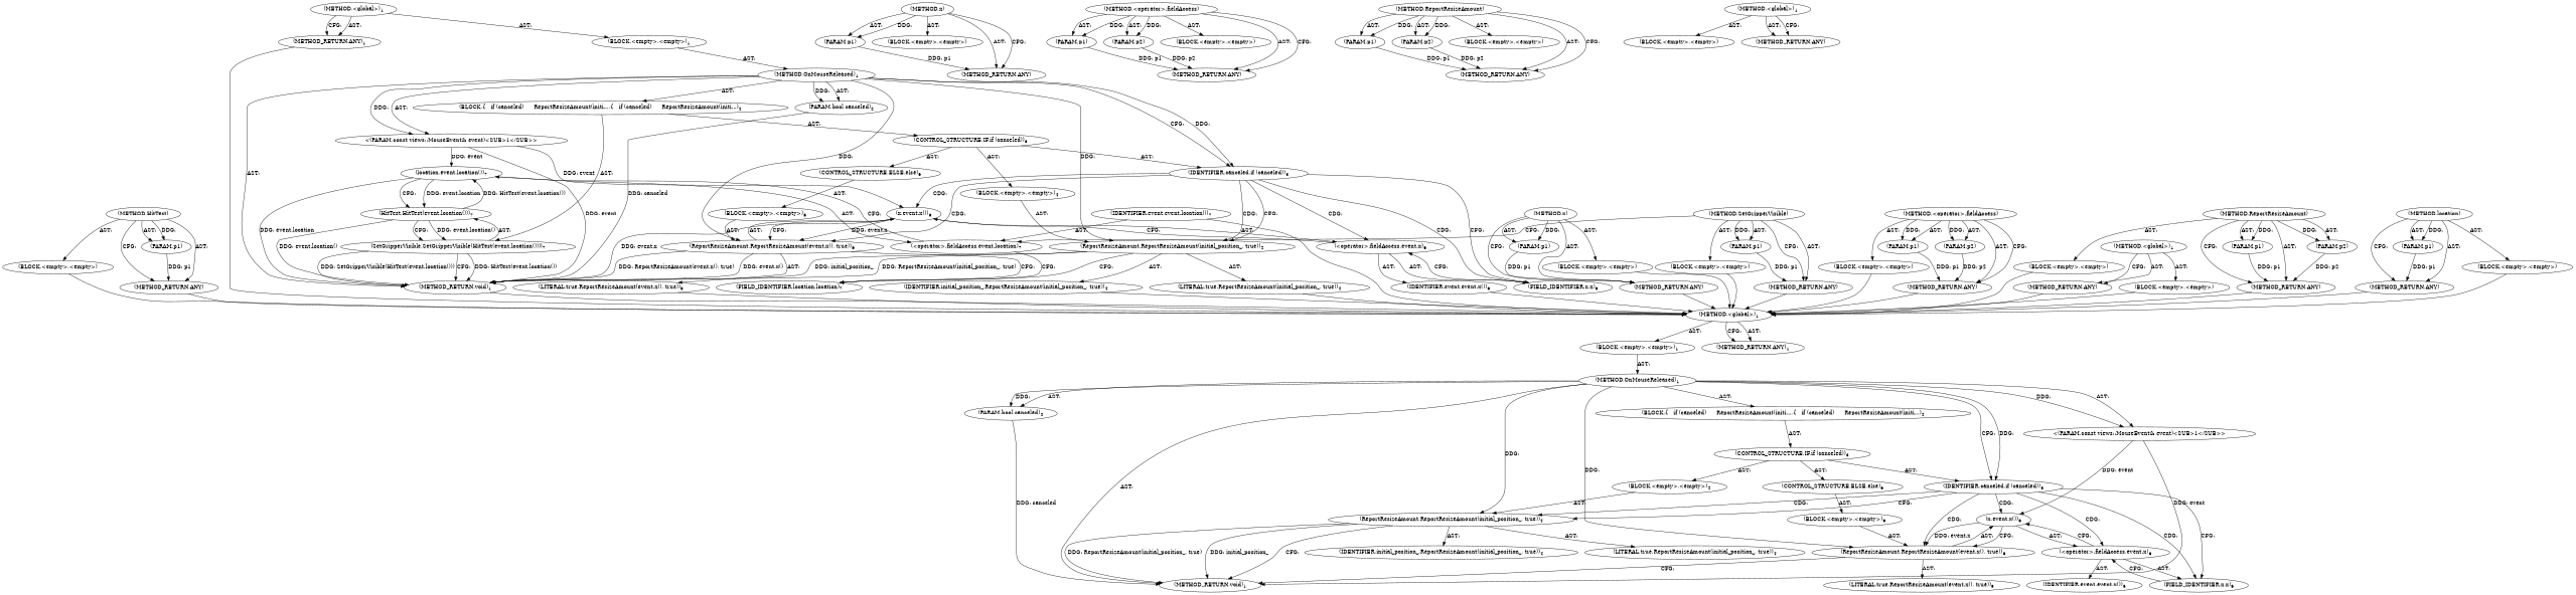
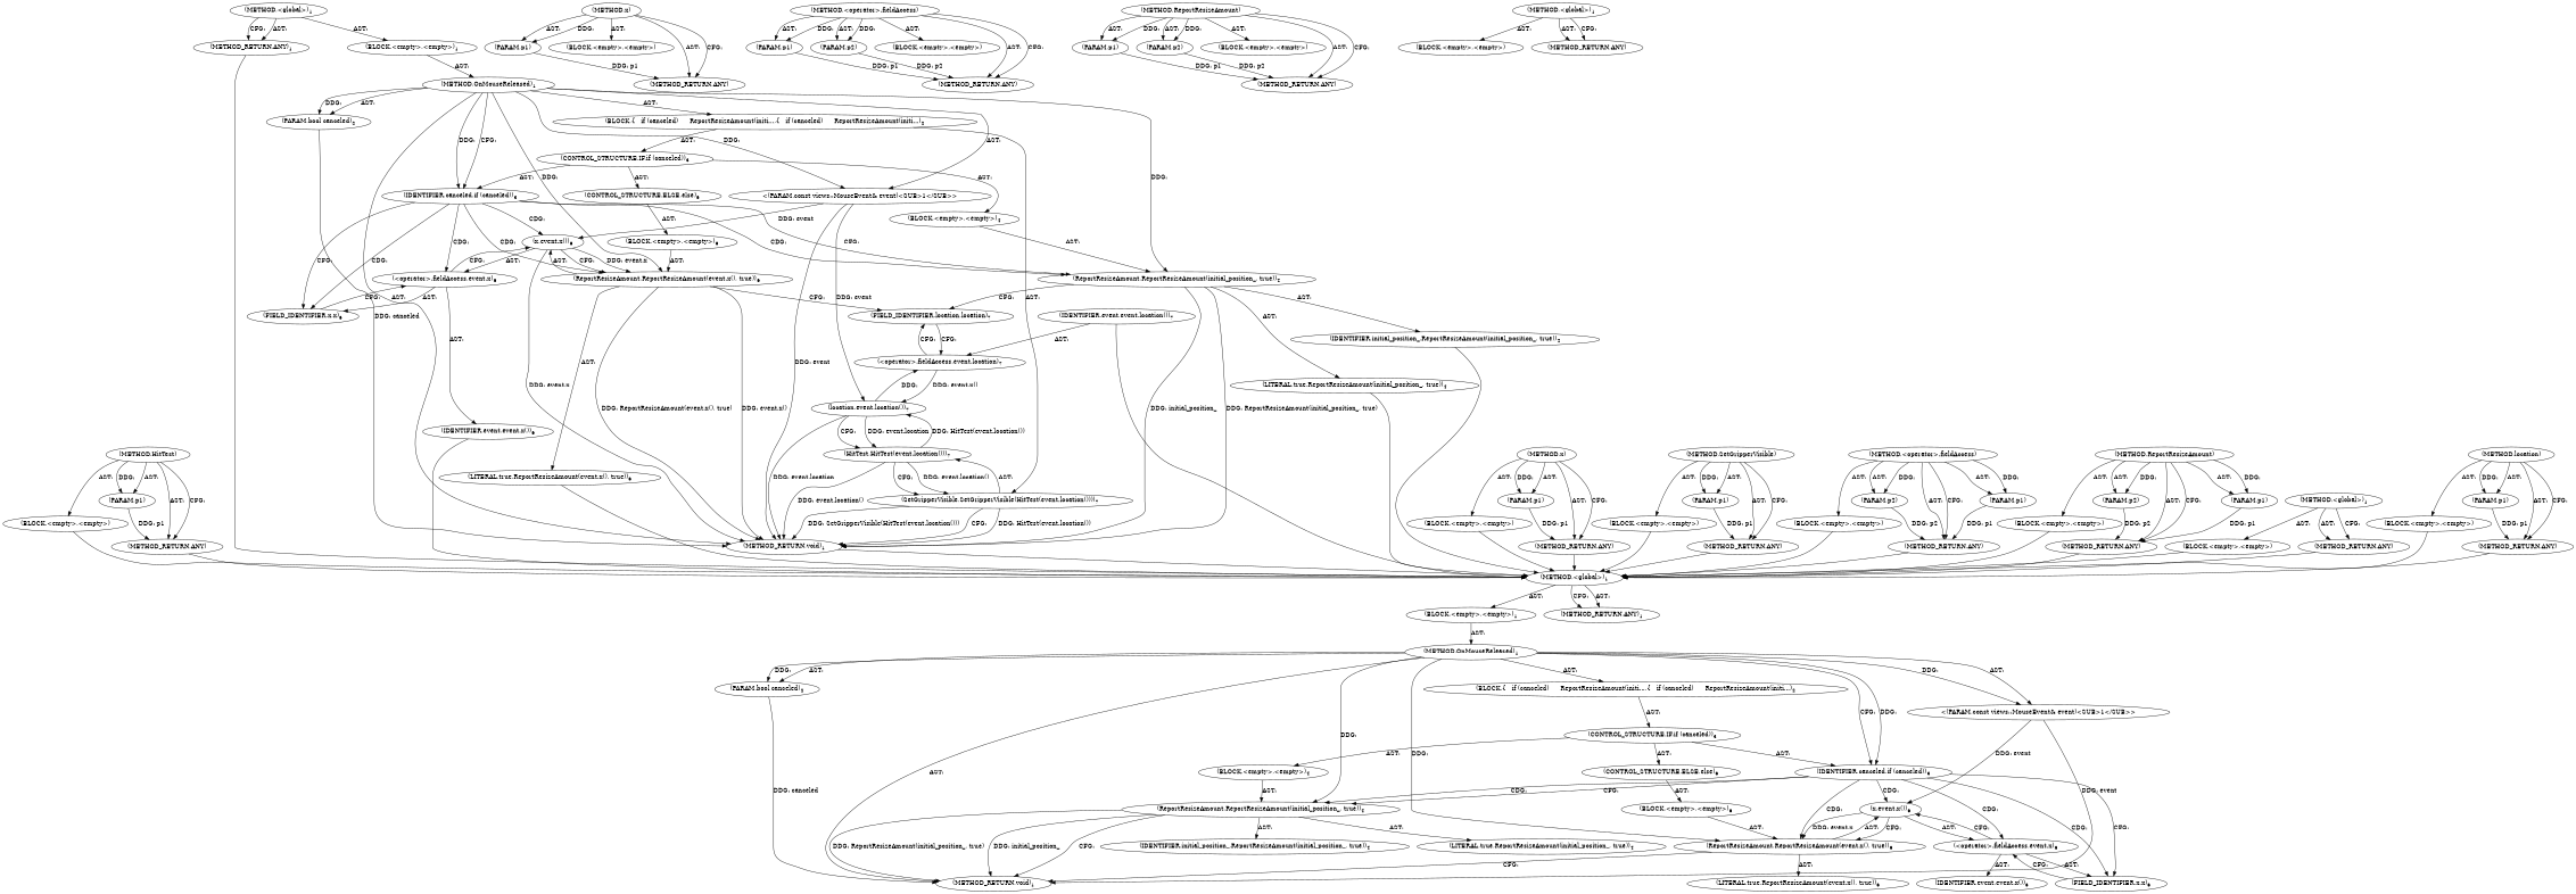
  digraph {
    n1 [label=<(METHOD,&lt;global&gt;)<SUB>1</SUB>>]
    n2 [label=<(BLOCK,&lt;empty&gt;,&lt;empty&gt;)<SUB>1</SUB>>]
    n3 [label=<(METHOD_RETURN,ANY)<SUB>1</SUB>>]
    n4 [label=<(METHOD,OnMouseReleased)<SUB>1</SUB>>]
    n5 [label="<(PARAM,const views::MouseEvent&amp; event)<SUB>1</SUB>>"]
    n6 [label=<(PARAM,bool canceled)<SUB>2</SUB>>]
    n7 [label=<(BLOCK,{   if (canceled)      ReportResizeAmount(initi...,{   if (canceled)      ReportResizeAmount(initi...)<SUB>2</SUB>>]
    n8 [label=<(IDENTIFIER,canceled,if (canceled))<SUB>3</SUB>>]
    n9 [label=<(ReportResizeAmount,ReportResizeAmount(initial_position_, true))<SUB>4</SUB>>]
    n10 [label=<(ReportResizeAmount,ReportResizeAmount(event.x(), true))<SUB>6</SUB>>]
    n11 [label=<(METHOD_RETURN,void)<SUB>1</SUB>>]
    n12 [label=<(x,event.x())<SUB>6</SUB>>]
    n13 [label=<(CONTROL_STRUCTURE,IF,if (canceled))<SUB>3</SUB>>]
    n14 [label=<(&lt;operator&gt;.fieldAccess,event.x)<SUB>6</SUB>>]
    n15 [label=<(FIELD_IDENTIFIER,x,x)<SUB>6</SUB>>]
    n16 [label=<(IDENTIFIER,initial_position_,ReportResizeAmount(initial_position_, true))<SUB>4</SUB>>]
    n17 [label=<(LITERAL,true,ReportResizeAmount(initial_position_, true))<SUB>4</SUB>>]
    n18 [label=<(LITERAL,true,ReportResizeAmount(event.x(), true))<SUB>6</SUB>>]
    n19 [label=<(BLOCK,&lt;empty&gt;,&lt;empty&gt;)<SUB>4</SUB>>]
    n20 [label=<(CONTROL_STRUCTURE,ELSE,else)<SUB>6</SUB>>]
    n21 [label=<(BLOCK,&lt;empty&gt;,&lt;empty&gt;)<SUB>6</SUB>>]
    n22 [label=<(IDENTIFIER,event,event.x())<SUB>6</SUB>>]
    n23 [label=<(METHOD,x)>]
    n24 [label=<(PARAM,p1)>]
    n25 [label=<(BLOCK,&lt;empty&gt;,&lt;empty&gt;)>]
    n26 [label=<(METHOD_RETURN,ANY)>]
    n27 [label=<(METHOD,&lt;operator&gt;.fieldAccess)>]
    n28 [label=<(PARAM,p1)>]
    n29 [label=<(PARAM,p2)>]
    n30 [label=<(BLOCK,&lt;empty&gt;,&lt;empty&gt;)>]
    n31 [label=<(METHOD_RETURN,ANY)>]
    n32 [label=<(METHOD,ReportResizeAmount)>]
    n33 [label=<(PARAM,p1)>]
    n34 [label=<(PARAM,p2)>]
    n35 [label=<(BLOCK,&lt;empty&gt;,&lt;empty&gt;)>]
    n36 [label=<(METHOD_RETURN,ANY)>]
    n37 [label=<(METHOD,&lt;global&gt;)<SUB>1</SUB>>]
    n38 [label=<(BLOCK,&lt;empty&gt;,&lt;empty&gt;)>]
    n39 [label=<(METHOD_RETURN,ANY)>]
    n40 [label=<(METHOD,HitTest)>]
    n41 [label=<(PARAM,p1)>]
    n42 [label=<(BLOCK,&lt;empty&gt;,&lt;empty&gt;)>]
    n43 [label=<(METHOD_RETURN,ANY)>]
    n44 [label=<(METHOD,&lt;global&gt;)<SUB>1</SUB>>]
    n45 [label=<(BLOCK,&lt;empty&gt;,&lt;empty&gt;)<SUB>1</SUB>>]
    n46 [label=<(METHOD_RETURN,ANY)<SUB>1</SUB>>]
    n47 [label=<(METHOD,OnMouseReleased)<SUB>1</SUB>>]
    n48 [label="<(PARAM,const views::MouseEvent&amp; event)<SUB>1</SUB>>"]
    n49 [label=<(PARAM,bool canceled)<SUB>2</SUB>>]
    n50 [label=<(BLOCK,{   if (canceled)      ReportResizeAmount(initi...,{   if (canceled)      ReportResizeAmount(initi...)<SUB>2</SUB>>]
    n51 [label=<(IDENTIFIER,canceled,if (canceled))<SUB>3</SUB>>]
    n52 [label=<(ReportResizeAmount,ReportResizeAmount(initial_position_, true))<SUB>4</SUB>>]
    n53 [label=<(ReportResizeAmount,ReportResizeAmount(event.x(), true))<SUB>6</SUB>>]
    n54 [label=<(METHOD_RETURN,void)<SUB>1</SUB>>]
    n55 [label=<(x,event.x())<SUB>6</SUB>>]
    n56 [label=<(location,event.location())<SUB>7</SUB>>]
    n57 [label=<(CONTROL_STRUCTURE,IF,if (canceled))<SUB>3</SUB>>]
    n58 [label=<(SetGripperVisible,SetGripperVisible(HitTest(event.location())))<SUB>7</SUB>>]
    n59 [label=<(&lt;operator&gt;.fieldAccess,event.x)<SUB>6</SUB>>]
    n60 [label=<(FIELD_IDENTIFIER,x,x)<SUB>6</SUB>>]
    n61 [label=<(IDENTIFIER,initial_position_,ReportResizeAmount(initial_position_, true))<SUB>4</SUB>>]
    n62 [label=<(LITERAL,true,ReportResizeAmount(initial_position_, true))<SUB>4</SUB>>]
    n63 [label=<(FIELD_IDENTIFIER,location,location)<SUB>7</SUB>>]
    n64 [label=<(LITERAL,true,ReportResizeAmount(event.x(), true))<SUB>6</SUB>>]
    n65 [label=<(HitTest,HitTest(event.location()))<SUB>7</SUB>>]
    n66 [label=<(&lt;operator&gt;.fieldAccess,event.location)<SUB>7</SUB>>]
    n67 [label=<(BLOCK,&lt;empty&gt;,&lt;empty&gt;)<SUB>4</SUB>>]
    n68 [label=<(CONTROL_STRUCTURE,ELSE,else)<SUB>6</SUB>>]
    n69 [label=<(BLOCK,&lt;empty&gt;,&lt;empty&gt;)<SUB>6</SUB>>]
    n70 [label=<(IDENTIFIER,event,event.x())<SUB>6</SUB>>]
    n71 [label=<(IDENTIFIER,event,event.location())<SUB>7</SUB>>]
    n72 [label=<(METHOD,x)>]
    n73 [label=<(PARAM,p1)>]
    n74 [label=<(BLOCK,&lt;empty&gt;,&lt;empty&gt;)>]
    n75 [label=<(METHOD_RETURN,ANY)>]
    n76 [label=<(METHOD,SetGripperVisible)>]
    n77 [label=<(PARAM,p1)>]
    n78 [label=<(BLOCK,&lt;empty&gt;,&lt;empty&gt;)>]
    n79 [label=<(METHOD_RETURN,ANY)>]
    n80 [label=<(METHOD,&lt;operator&gt;.fieldAccess)>]
    n81 [label=<(PARAM,p1)>]
    n82 [label=<(PARAM,p2)>]
    n83 [label=<(BLOCK,&lt;empty&gt;,&lt;empty&gt;)>]
    n84 [label=<(METHOD_RETURN,ANY)>]
    n85 [label=<(METHOD,ReportResizeAmount)>]
    n86 [label=<(PARAM,p1)>]
    n87 [label=<(PARAM,p2)>]
    n88 [label=<(BLOCK,&lt;empty&gt;,&lt;empty&gt;)>]
    n89 [label=<(METHOD_RETURN,ANY)>]
    n90 [label=<(METHOD,&lt;global&gt;)<SUB>1</SUB>>]
    n91 [label=<(BLOCK,&lt;empty&gt;,&lt;empty&gt;)>]
    n92 [label=<(METHOD_RETURN,ANY)>]
    n93 [label=<(METHOD,location)>]
    n94 [label=<(PARAM,p1)>]
    n95 [label=<(BLOCK,&lt;empty&gt;,&lt;empty&gt;)>]
    n96 [label=<(METHOD_RETURN,ANY)>]
    n1 -> n2 [label="AST: "]
    n1 -> n3 [label="AST: "]
    n1 -> n3 [label="CFG: "]
    n2 -> n4 [label="AST: "]
    n4 -> n5 [label="AST: "]
    n4 -> n5 [label="DDG: "]
    n4 -> n6 [label="AST: "]
    n4 -> n6 [label="DDG: "]
    n4 -> n7 [label="AST: "]
    n4 -> n8 [label="CFG: "]
    n4 -> n8 [label="DDG: "]
    n4 -> n9 [label="DDG: "]
    n4 -> n10 [label="DDG: "]
    n4 -> n11 [label="AST: "]
    n5 -> n11 [label="DDG: event"]
    n5 -> n12 [label="DDG: event"]
    n6 -> n11 [label="DDG: canceled"]
    n7 -> n13 [label="AST: "]
    n8 -> n9 [label="CFG: "]
    n8 -> n9 [label="CDG: "]
    n8 -> n10 [label="CDG: "]
    n8 -> n12 [label="CDG: "]
    n8 -> n14 [label="CDG: "]
    n8 -> n15 [label="CFG: "]
    n8 -> n15 [label="CDG: "]
    n9 -> n11 [label="CFG: "]
    n9 -> n11 [label="DDG: ReportResizeAmount(initial_position_, true)"]
    n9 -> n11 [label="DDG: initial_position_"]
    n9 -> n16 [label="AST: "]
    n9 -> n17 [label="AST: "]
    n10 -> n11 [label="CFG: "]
    n10 -> n12 [label="AST: "]
    n10 -> n18 [label="AST: "]
    n12 -> n10 [label="CFG: "]
    n12 -> n10 [label="DDG: event.x"]
    n12 -> n14 [label="AST: "]
    n13 -> n8 [label="AST: "]
    n13 -> n19 [label="AST: "]
    n13 -> n20 [label="AST: "]
    n14 -> n12 [label="CFG: "]
    n14 -> n15 [label="AST: "]
    n14 -> n22 [label="AST: "]
    n15 -> n14 [label="CFG: "]
    n19 -> n9 [label="AST: "]
    n20 -> n21 [label="AST: "]
    n21 -> n10 [label="AST: "]
    n23 -> n24 [label="AST: "]
    n23 -> n24 [label="DDG: "]
    n23 -> n25 [label="AST: "]
    n23 -> n26 [label="AST: "]
    n23 -> n26 [label="CFG: "]
    n24 -> n26 [label="DDG: p1"]
    n27 -> n28 [label="AST: "]
    n27 -> n28 [label="DDG: "]
    n27 -> n29 [label="AST: "]
    n27 -> n29 [label="DDG: "]
    n27 -> n30 [label="AST: "]
    n27 -> n31 [label="AST: "]
    n27 -> n31 [label="CFG: "]
    n28 -> n31 [label="DDG: p1"]
    n29 -> n31 [label="DDG: p2"]
    n32 -> n33 [label="AST: "]
    n32 -> n33 [label="DDG: "]
    n32 -> n34 [label="AST: "]
    n32 -> n34 [label="DDG: "]
    n32 -> n35 [label="AST: "]
    n32 -> n36 [label="AST: "]
    n32 -> n36 [label="CFG: "]
    n33 -> n36 [label="DDG: p1"]
    n34 -> n36 [label="DDG: p2"]
    n37 -> n38 [label="AST: "]
    n37 -> n39 [label="AST: "]
    n37 -> n39 [label="CFG: "]
    n40 -> n41 [label="AST: "]
    n40 -> n41 [label="DDG: "]
    n40 -> n42 [label="AST: "]
    n40 -> n43 [label="AST: "]
    n40 -> n43 [label="CFG: "]
    n41 -> n43 [label="DDG: p1"]
    n42 -> n1
    n43 -> n1
    n44 -> n45 [label="AST: "]
    n44 -> n46 [label="AST: "]
    n44 -> n46 [label="CFG: "]
    n45 -> n47 [label="AST: "]
    n46 -> n1
    n47 -> n48 [label="AST: "]
    n47 -> n48 [label="DDG: "]
    n47 -> n49 [label="AST: "]
    n47 -> n49 [label="DDG: "]
    n47 -> n50 [label="AST: "]
    n47 -> n51 [label="CFG: "]
    n47 -> n51 [label="DDG: "]
    n47 -> n52 [label="DDG: "]
    n47 -> n53 [label="DDG: "]
    n47 -> n54 [label="AST: "]
    n48 -> n54 [label="DDG: event"]
    n48 -> n55 [label="DDG: event"]
    n48 -> n56 [label="DDG: event"]
    n49 -> n54 [label="DDG: canceled"]
    n50 -> n57 [label="AST: "]
    n50 -> n58 [label="AST: "]
    n51 -> n52 [label="CFG: "]
    n51 -> n52 [label="CDG: "]
    n51 -> n53 [label="CDG: "]
    n51 -> n55 [label="CDG: "]
    n51 -> n59 [label="CDG: "]
    n51 -> n60 [label="CFG: "]
    n51 -> n60 [label="CDG: "]
    n52 -> n54 [label="DDG: ReportResizeAmount(initial_position_, true)"]
    n52 -> n54 [label="DDG: initial_position_"]
    n52 -> n61 [label="AST: "]
    n52 -> n62 [label="AST: "]
    n52 -> n63 [label="CFG: "]
    n53 -> n54 [label="DDG: event.x()"]
    n53 -> n54 [label="DDG: ReportResizeAmount(event.x(), true)"]
    n53 -> n55 [label="AST: "]
    n53 -> n63 [label="CFG: "]
    n53 -> n64 [label="AST: "]
    n54 -> n1
    n55 -> n53 [label="CFG: "]
    n55 -> n53 [label="DDG: event.x"]
    n55 -> n54 [label="DDG: event.x"]
    n55 -> n59 [label="AST: "]
    n56 -> n54 [label="DDG: event.location"]
    n56 -> n65 [label="CFG: "]
    n56 -> n65 [label="DDG: event.location"]
-   n56 -> n66 [label="AST: "]
+   n56 -> n66 [label="DDG: "]
    n57 -> n51 [label="AST: "]
    n57 -> n67 [label="AST: "]
    n57 -> n68 [label="AST: "]
    n58 -> n54 [label="CFG: "]
    n58 -> n54 [label="DDG: HitTest(event.location())"]
    n58 -> n54 [label="DDG: SetGripperVisible(HitTest(event.location()))"]
    n58 -> n65 [label="AST: "]
    n59 -> n55 [label="CFG: "]
    n59 -> n60 [label="AST: "]
    n59 -> n70 [label="AST: "]
    n60 -> n59 [label="CFG: "]
    n61 -> n1
    n62 -> n1
-   n76 -> n66 [label="CFG: "]
+   n63 -> n66 [label="CFG: "]
    n64 -> n1
    n65 -> n54 [label="DDG: event.location()"]
    n65 -> n56 [label="DDG: HitTest(event.location())"]
    n65 -> n58 [label="CFG: "]
    n65 -> n58 [label="DDG: event.location()"]
-   n66 -> n56 [label="CFG: "]
+   n66 -> n56 [label="DDG: event.x()"]
    n66 -> n63 [label="CFG: "]
    n67 -> n52 [label="AST: "]
    n68 -> n69 [label="AST: "]
    n69 -> n53 [label="AST: "]
    n70 -> n1
    n71 -> n1
    n71 -> n66 [label="AST: "]
    n72 -> n73 [label="AST: "]
    n72 -> n73 [label="DDG: "]
    n72 -> n74 [label="AST: "]
    n72 -> n75 [label="AST: "]
    n72 -> n75 [label="CFG: "]
    n73 -> n75 [label="DDG: p1"]
    n74 -> n1
    n75 -> n1
    n76 -> n77 [label="AST: "]
    n76 -> n77 [label="DDG: "]
    n76 -> n78 [label="AST: "]
    n76 -> n79 [label="AST: "]
    n76 -> n79 [label="CFG: "]
    n77 -> n79 [label="DDG: p1"]
    n78 -> n1
    n79 -> n1
    n80 -> n81 [label="AST: "]
    n80 -> n81 [label="DDG: "]
    n80 -> n82 [label="AST: "]
    n80 -> n82 [label="DDG: "]
    n80 -> n83 [label="AST: "]
    n80 -> n84 [label="AST: "]
    n80 -> n84 [label="CFG: "]
    n81 -> n84 [label="DDG: p1"]
    n82 -> n84 [label="DDG: p2"]
    n83 -> n1
    n84 -> n1
    n85 -> n86 [label="AST: "]
    n85 -> n86 [label="DDG: "]
    n85 -> n87 [label="AST: "]
    n85 -> n87 [label="DDG: "]
    n85 -> n88 [label="AST: "]
    n85 -> n89 [label="AST: "]
    n85 -> n89 [label="CFG: "]
    n86 -> n89 [label="DDG: p1"]
    n87 -> n89 [label="DDG: p2"]
    n88 -> n1
    n89 -> n1
    n90 -> n91 [label="AST: "]
    n90 -> n92 [label="AST: "]
    n90 -> n92 [label="CFG: "]
    n91 -> n1
    n92 -> n1
    n93 -> n94 [label="AST: "]
    n93 -> n94 [label="DDG: "]
    n93 -> n95 [label="AST: "]
    n93 -> n96 [label="AST: "]
    n93 -> n96 [label="CFG: "]
    n94 -> n96 [label="DDG: p1"]
    n95 -> n1
    n96 -> n1
  }
